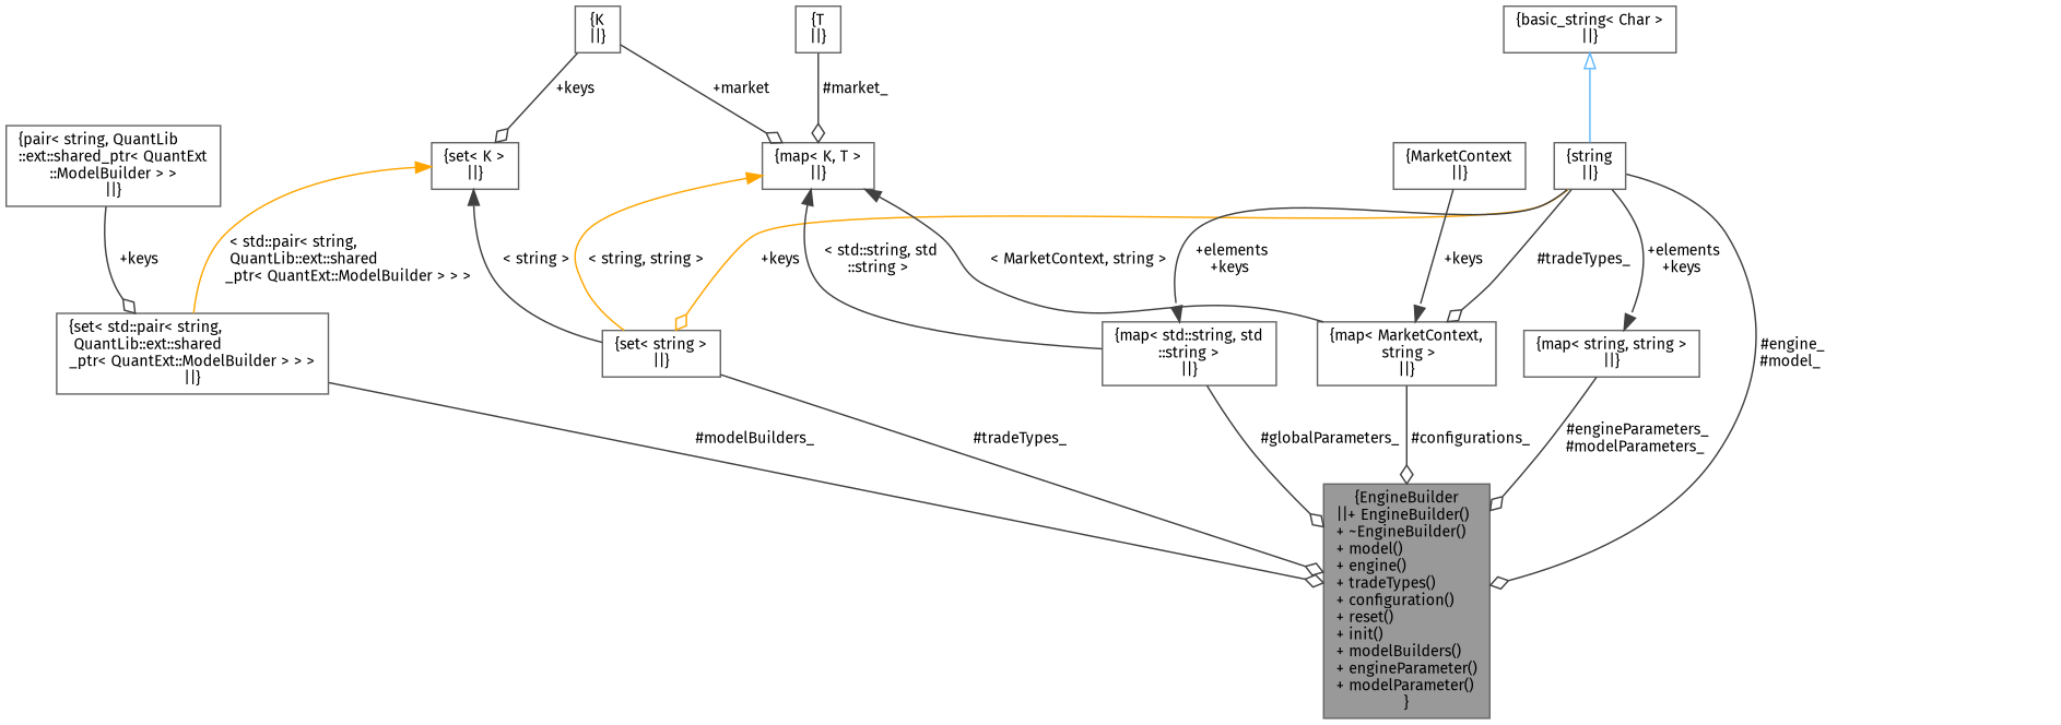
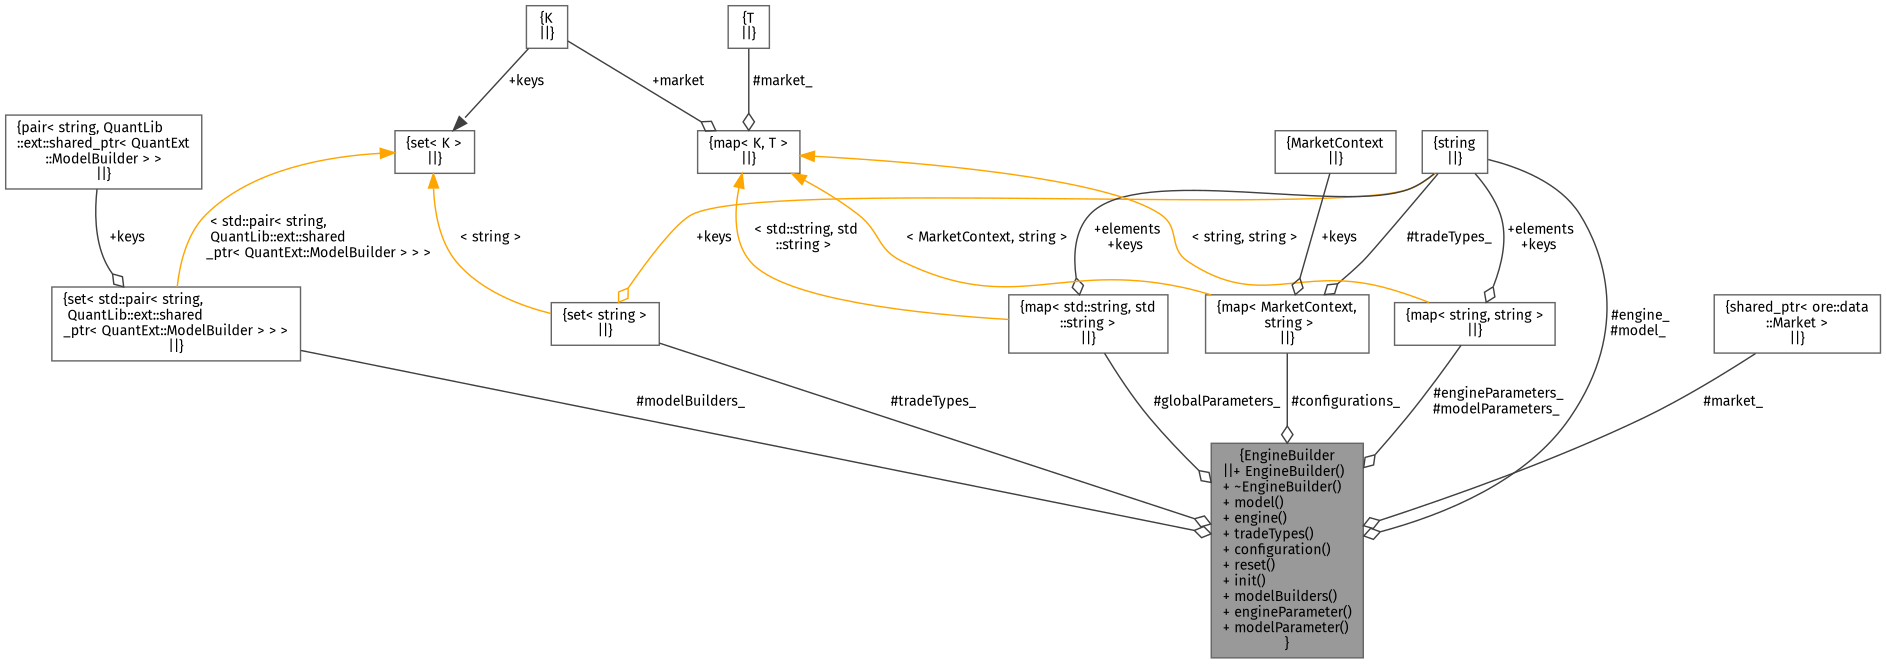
  digraph {
    fontname="Fira Sans"
    node [color=gray40 fillcolor=white fontname="Fira Sans" fontsize=10 shape=box style=filled]
    edge [arrowhead=odiamond color=grey25 fontname="Fira Sans" fontsize=10 labelfontname=Helvetica labelfontsize=10 style=solid]
    n1 [fillcolor=grey60 fontcolor=black height=0.2 label="{EngineBuilder\n||+ EngineBuilder()\l+ ~EngineBuilder()\l+ model()\l+ engine()\l+ tradeTypes()\l+ configuration()\l+ reset()\l+ init()\l+ modelBuilders()\l+ engineParameter()\l+ modelParameter()\l}" width=0.4]
    n2 [height=0.2 label="{string\n||}" width=0.4]
    n3 [height=0.2 label="{set\< string \>\n||}" width=0.4]
    n4 [height=0.2 label="{map\< MarketContext,\l string \>\n||}" width=0.4]
    n5 [height=0.2 label="{map\< string, string \>\n||}" width=0.4]
    n6 [height=0.2 label="{map\< std::string, std\l::string \>\n||}" width=0.4]
-   n7 [height=0.2 label="{basic_string\< Char \>\n||}" width=0.4]
    n8 [height=0.2 label="{set\< K \>\n||}" width=0.4]
    n9 [height=0.2 label="{set\< std::pair\< string,\l QuantLib::ext::shared\l_ptr\< QuantExt::ModelBuilder \> \> \>\n||}" width=0.4]
    n10 [height=0.2 label="{K\n||}" width=0.4]
    n11 [height=0.2 label="{map\< K, T \>\n||}" width=0.4]
+   n12 [height=0.2 label="{shared_ptr\< ore::data\l::Market \>\n||}" width=0.4]
    n13 [height=0.2 label="{MarketContext\n||}" width=0.4]
    n14 [height=0.2 label="{T\n||}" width=0.4]
    n15 [height=0.2 label="{pair\< string, QuantLib\l::ext::shared_ptr\< QuantExt\l::ModelBuilder \> \>\n||}" width=0.4]
    n2 -> n1 [label=" #engine_\n#model_"]
    n2 -> n3 [color=orange label=" +keys"]
    n2 -> n4 [label=" #tradeTypes_"]
-   n2 -> n5 [arrowhead=normal label=" +elements\n+keys"]
-   n2 -> n6 [arrowhead=normal label=" +elements\n+keys"]
+   n2 -> n5 [label=" +elements\n+keys"]
+   n2 -> n6 [label=" +elements\n+keys"]
    n3 -> n1 [label=" #tradeTypes_"]
    n4 -> n1 [label=" #configurations_"]
    n5 -> n1 [label=" #engineParameters_\n#modelParameters_"]
    n6 -> n1 [label=" #globalParameters_"]
-   n7 -> n2 [arrowtail=onormal color=steelblue1 dir=back arrowhead=""]
-   n8 -> n3 [dir=back label=" \< string \>" arrowhead=""]
+   n8 -> n3 [color=orange dir=back label=" \< string \>" arrowhead=""]
    n8 -> n9 [color=orange dir=back label=" \< std::pair\< string,\l QuantLib::ext::shared\l_ptr\< QuantExt::ModelBuilder \> \> \>" arrowhead=""]
    n9 -> n1 [label=" #modelBuilders_"]
-   n10 -> n8 [label=" +keys"]
+   n10 -> n8 [arrowhead=normal label=" +keys"]
    n10 -> n11 [label=" +market"]
-   n11 -> n4 [dir=back label=" \< MarketContext, string \>" arrowhead=""]
-   n11 -> n3 [color=orange dir=back label=" \< string, string \>" arrowhead=""]
-   n11 -> n6 [dir=back label=" \< std::string, std\l::string \>" arrowhead=""]
-   n13 -> n4 [arrowhead=normal label=" +keys"]
+   n11 -> n4 [color=orange dir=back label=" \< MarketContext, string \>" arrowhead=""]
+   n11 -> n5 [color=orange dir=back label=" \< string, string \>" arrowhead=""]
+   n11 -> n6 [color=orange dir=back label=" \< std::string, std\l::string \>" arrowhead=""]
+   n12 -> n1 [label=" #market_"]
+   n13 -> n4 [label=" +keys"]
    n14 -> n11 [label=" #market_"]
    n15 -> n9 [label=" +keys"]
  }
